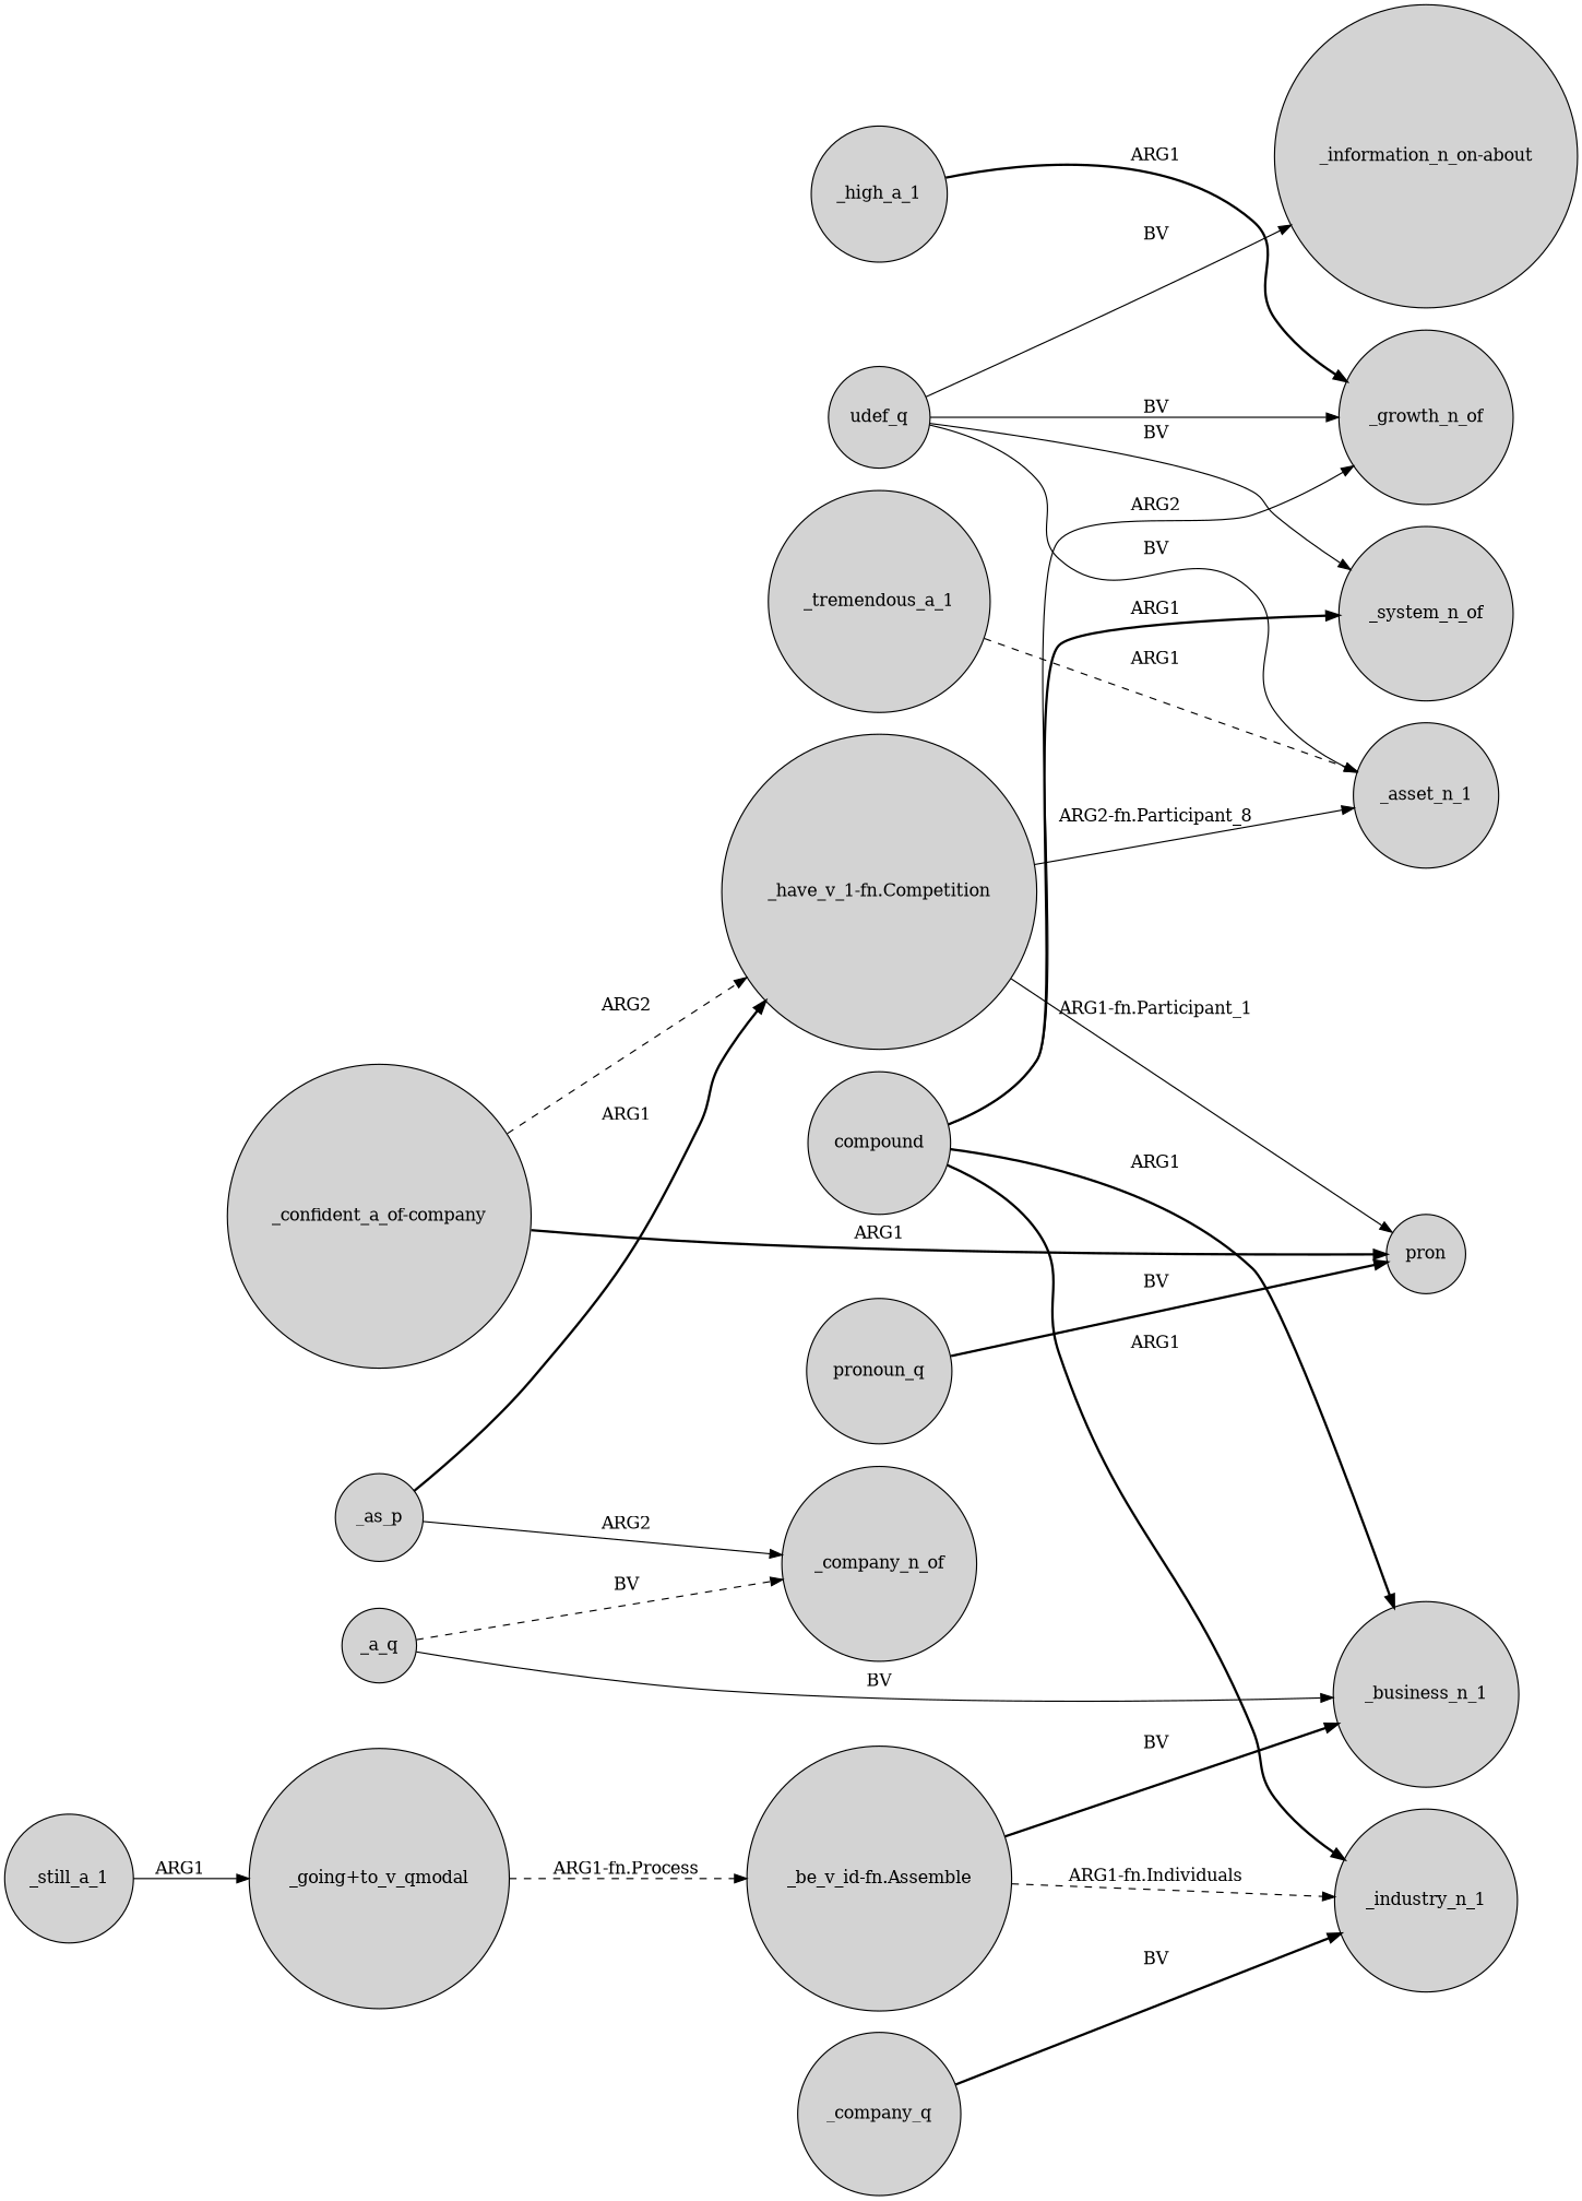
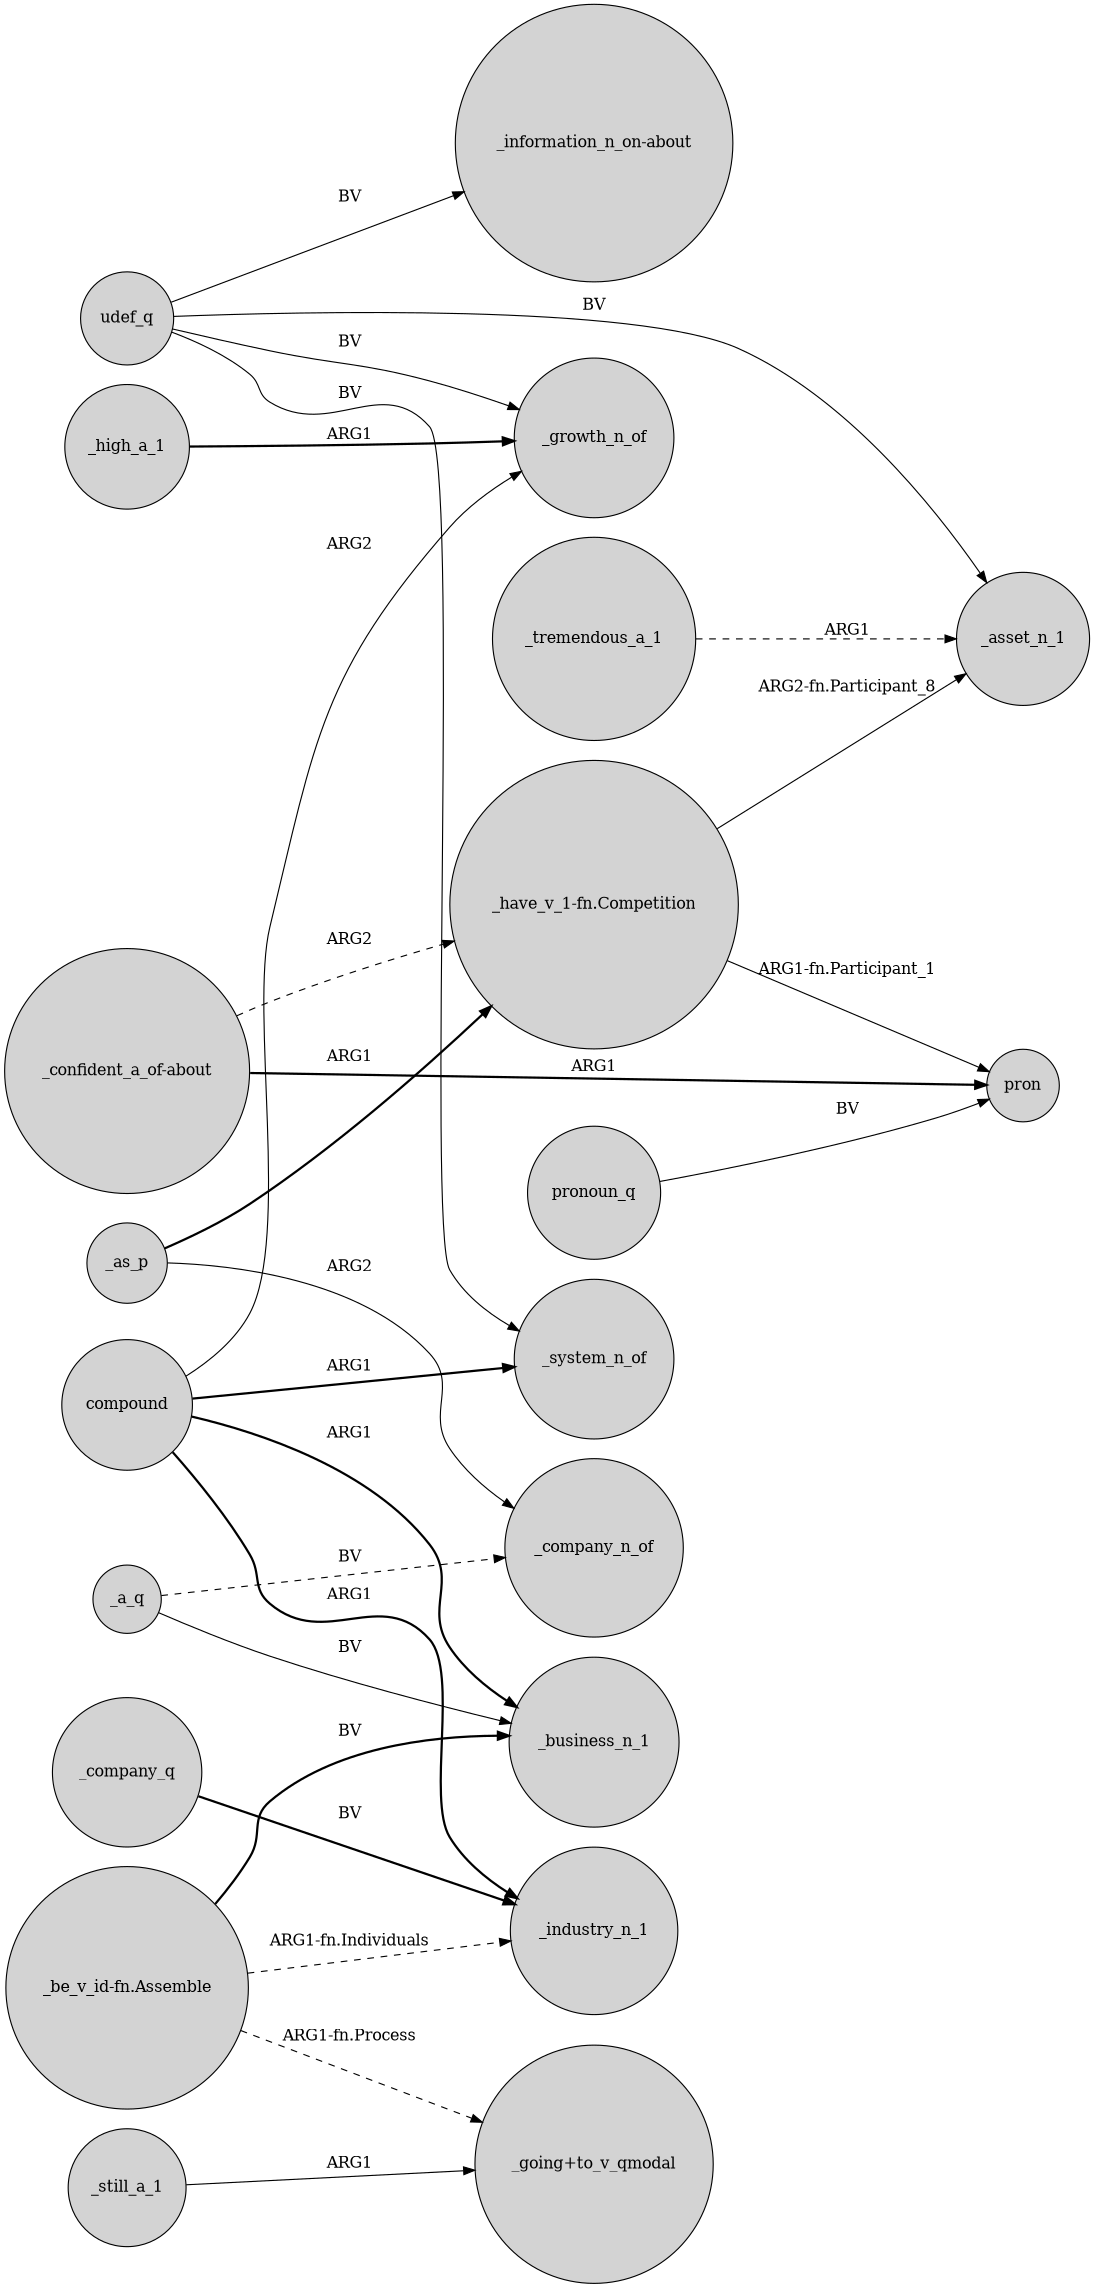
  digraph {
    rankdir=LR
    node [shape=circle style=filled]
    edge [style=solid]
    compound
    _system_n_of
    _industry_n_1
    _business_n_1
    _growth_n_of
    udef_q
    "_information_n_on-about"
    _asset_n_1
    "_have_v_1-fn.Competition"
    pron
    "_be_v_id-fn.Assemble"
    _a_q
    _company_n_of
    "_going+to_v_qmodal"
-   "_confident_a_of-about" [label="_confident_a_of-company"]
+   "_confident_a_of-about"
    pronoun_q
    _as_p
    _still_a_1
    _high_a_1
    _tremendous_a_1
    n21 [label=_company_q]
    compound -> _system_n_of [label=ARG1 style=bold]
    compound -> _industry_n_1 [label=ARG1 style=bold]
    compound -> _business_n_1 [label=ARG1 style=bold]
    compound -> _growth_n_of [label=ARG2]
    udef_q -> _system_n_of [label=BV]
    udef_q -> _growth_n_of [label=BV]
    udef_q -> "_information_n_on-about" [label=BV]
    udef_q -> _asset_n_1 [label=BV]
    "_have_v_1-fn.Competition" -> _asset_n_1 [label="ARG2-fn.Participant_8"]
    "_have_v_1-fn.Competition" -> pron [label="ARG1-fn.Participant_1"]
    "_be_v_id-fn.Assemble" -> _industry_n_1 [label="ARG1-fn.Individuals" style=dashed]
    "_be_v_id-fn.Assemble" -> _business_n_1 [label=BV style=bold]
    _a_q -> _business_n_1 [label=BV]
    _a_q -> _company_n_of [label=BV style=dashed]
-   "_going+to_v_qmodal" -> "_be_v_id-fn.Assemble" [label="ARG1-fn.Process" style=dashed]
+   "_be_v_id-fn.Assemble" -> "_going+to_v_qmodal" [label="ARG1-fn.Process" style=dashed]
    "_confident_a_of-about" -> "_have_v_1-fn.Competition" [label=ARG2 style=dashed]
    "_confident_a_of-about" -> pron [label=ARG1 style=bold]
-   pronoun_q -> pron [label=BV style=bold]
+   pronoun_q -> pron [label=BV]
    _as_p -> "_have_v_1-fn.Competition" [label=ARG1 style=bold]
    _as_p -> _company_n_of [label=ARG2]
    _still_a_1 -> "_going+to_v_qmodal" [label=ARG1]
    _high_a_1 -> _growth_n_of [label=ARG1 style=bold]
    _tremendous_a_1 -> _asset_n_1 [label=ARG1 style=dashed]
    n21 -> _industry_n_1 [label=BV style=bold]
  }
